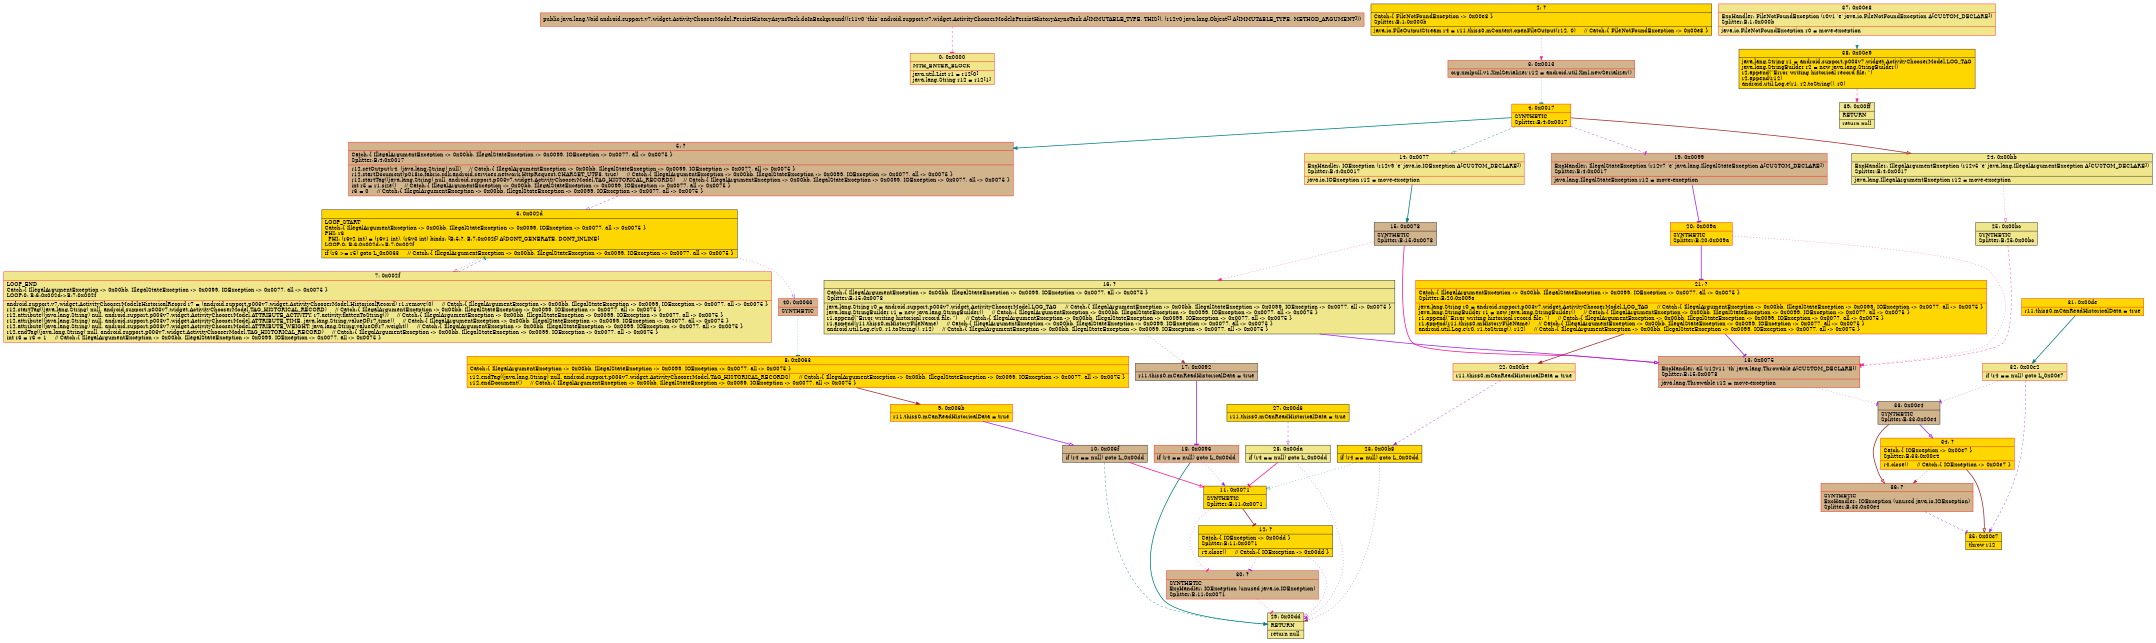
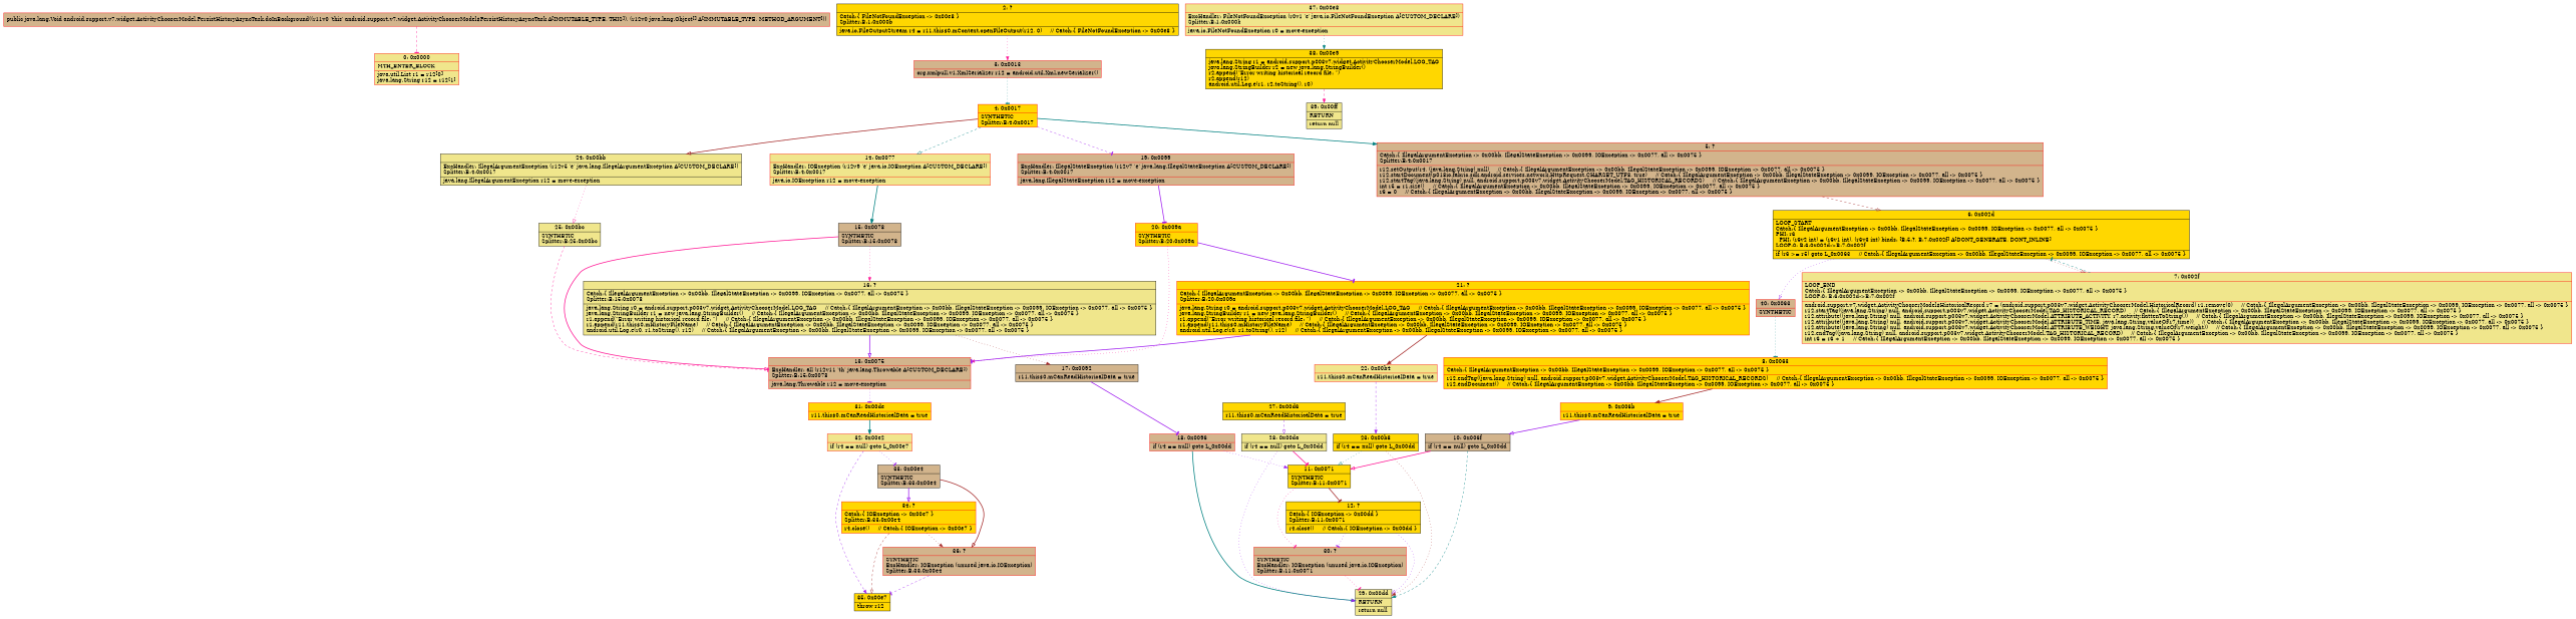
  digraph {
    node [color=red fillcolor=gold shape=record style=filled]
    edge [arrowhead=normal color=purple style=dotted]
    n1 [fillcolor=khaki label="{0\:\ 0x0000|MTH_ENTER_BLOCK\l|java.util.List r1 = r12[0]\ljava.lang.String r12 = r12[1]\l}"]
    n2 [color=black label="{2\:\ ?|Catch:\{ FileNotFoundException \-\> 0x00e8 \}\lSplitter:B:1:0x000b\l|java.io.FileOutputStream r4 = r11.this$0.mContext.openFileOutput(r12, 0)     \/\/ Catch:\{ FileNotFoundException \-\> 0x00e8 \}\l}"]
    n3 [fillcolor=tan label="{3\:\ 0x0013|org.xmlpull.v1.XmlSerializer r12 = android.util.Xml.newSerializer()\l}"]
    n4 [fillcolor=khaki label="{37\:\ 0x00e8|ExcHandler: FileNotFoundException (r0v1 'e' java.io.FileNotFoundException A[CUSTOM_DECLARE])\lSplitter:B:1:0x000b\l|java.io.FileNotFoundException r0 = move\-exception\l}"]
    n5 [color=black label="{38\:\ 0x00e9|java.lang.String r1 = android.support.p003v7.widget.ActivityChooserModel.LOG_TAG\ljava.lang.StringBuilder r2 = new java.lang.StringBuilder()\lr2.append(\"Error writing historical record file: \")\lr2.append(r12)\landroid.util.Log.e(r1, r2.toString(), r0)\l}"]
    n6 [label="{4\:\ 0x0017|SYNTHETIC\lSplitter:B:4:0x0017\l}"]
    n7 [fillcolor=tan label="{5\:\ ?|Catch:\{ IllegalArgumentException \-\> 0x00bb, IllegalStateException \-\> 0x0099, IOException \-\> 0x0077, all \-\> 0x0075 \}\lSplitter:B:4:0x0017\l|r12.setOutput(r4, (java.lang.String) null)     \/\/ Catch:\{ IllegalArgumentException \-\> 0x00bb, IllegalStateException \-\> 0x0099, IOException \-\> 0x0077, all \-\> 0x0075 \}\lr12.startDocument(p018io.fabric.sdk.android.services.network.HttpRequest.CHARSET_UTF8, true)     \/\/ Catch:\{ IllegalArgumentException \-\> 0x00bb, IllegalStateException \-\> 0x0099, IOException \-\> 0x0077, all \-\> 0x0075 \}\lr12.startTag((java.lang.String) null, android.support.p003v7.widget.ActivityChooserModel.TAG_HISTORICAL_RECORDS)     \/\/ Catch:\{ IllegalArgumentException \-\> 0x00bb, IllegalStateException \-\> 0x0099, IOException \-\> 0x0077, all \-\> 0x0075 \}\lint r5 = r1.size()     \/\/ Catch:\{ IllegalArgumentException \-\> 0x00bb, IllegalStateException \-\> 0x0099, IOException \-\> 0x0077, all \-\> 0x0075 \}\lr6 = 0     \/\/ Catch:\{ IllegalArgumentException \-\> 0x00bb, IllegalStateException \-\> 0x0099, IOException \-\> 0x0077, all \-\> 0x0075 \}\l}"]
    n8 [fillcolor=khaki label="{14\:\ 0x0077|ExcHandler: IOException (r12v9 'e' java.io.IOException A[CUSTOM_DECLARE])\lSplitter:B:4:0x0017\l|java.io.IOException r12 = move\-exception\l}"]
    n9 [fillcolor=tan label="{19\:\ 0x0099|ExcHandler: IllegalStateException (r12v7 'e' java.lang.IllegalStateException A[CUSTOM_DECLARE])\lSplitter:B:4:0x0017\l|java.lang.IllegalStateException r12 = move\-exception\l}"]
    n10 [color=black fillcolor=khaki label="{24\:\ 0x00bb|ExcHandler: IllegalArgumentException (r12v5 'e' java.lang.IllegalArgumentException A[CUSTOM_DECLARE])\lSplitter:B:4:0x0017\l|java.lang.IllegalArgumentException r12 = move\-exception\l}"]
    n11 [color=black label="{6\:\ 0x002d|LOOP_START\lCatch:\{ IllegalArgumentException \-\> 0x00bb, IllegalStateException \-\> 0x0099, IOException \-\> 0x0077, all \-\> 0x0075 \}\lPHI: r6 \l  PHI: (r6v2 int) = (r6v1 int), (r6v3 int) binds: [B:5:?, B:7:0x002f] A[DONT_GENERATE, DONT_INLINE]\lLOOP:0: B:6:0x002d\-\>B:7:0x002f\l|if (r6 \>= r5) goto L_0x0063     \/\/ Catch:\{ IllegalArgumentException \-\> 0x00bb, IllegalStateException \-\> 0x0099, IOException \-\> 0x0077, all \-\> 0x0075 \}\l}"]
    n12 [color=black fillcolor=tan label="{15\:\ 0x0078|SYNTHETIC\lSplitter:B:15:0x0078\l}"]
    n13 [label="{20\:\ 0x009a|SYNTHETIC\lSplitter:B:20:0x009a\l}"]
    n14 [color=black fillcolor=khaki label="{25\:\ 0x00bc|SYNTHETIC\lSplitter:B:25:0x00bc\l}"]
    n15 [fillcolor=khaki label="{7\:\ 0x002f|LOOP_END\lCatch:\{ IllegalArgumentException \-\> 0x00bb, IllegalStateException \-\> 0x0099, IOException \-\> 0x0077, all \-\> 0x0075 \}\lLOOP:0: B:6:0x002d\-\>B:7:0x002f\l|android.support.v7.widget.ActivityChooserModel$HistoricalRecord r7 = (android.support.p003v7.widget.ActivityChooserModel.HistoricalRecord) r1.remove(0)     \/\/ Catch:\{ IllegalArgumentException \-\> 0x00bb, IllegalStateException \-\> 0x0099, IOException \-\> 0x0077, all \-\> 0x0075 \}\lr12.startTag((java.lang.String) null, android.support.p003v7.widget.ActivityChooserModel.TAG_HISTORICAL_RECORD)     \/\/ Catch:\{ IllegalArgumentException \-\> 0x00bb, IllegalStateException \-\> 0x0099, IOException \-\> 0x0077, all \-\> 0x0075 \}\lr12.attribute((java.lang.String) null, android.support.p003v7.widget.ActivityChooserModel.ATTRIBUTE_ACTIVITY, r7.activity.flattenToString())     \/\/ Catch:\{ IllegalArgumentException \-\> 0x00bb, IllegalStateException \-\> 0x0099, IOException \-\> 0x0077, all \-\> 0x0075 \}\lr12.attribute((java.lang.String) null, android.support.p003v7.widget.ActivityChooserModel.ATTRIBUTE_TIME, java.lang.String.valueOf(r7.time))     \/\/ Catch:\{ IllegalArgumentException \-\> 0x00bb, IllegalStateException \-\> 0x0099, IOException \-\> 0x0077, all \-\> 0x0075 \}\lr12.attribute((java.lang.String) null, android.support.p003v7.widget.ActivityChooserModel.ATTRIBUTE_WEIGHT, java.lang.String.valueOf(r7.weight))     \/\/ Catch:\{ IllegalArgumentException \-\> 0x00bb, IllegalStateException \-\> 0x0099, IOException \-\> 0x0077, all \-\> 0x0075 \}\lr12.endTag((java.lang.String) null, android.support.p003v7.widget.ActivityChooserModel.TAG_HISTORICAL_RECORD)     \/\/ Catch:\{ IllegalArgumentException \-\> 0x00bb, IllegalStateException \-\> 0x0099, IOException \-\> 0x0077, all \-\> 0x0075 \}\lint r6 = r6 + 1     \/\/ Catch:\{ IllegalArgumentException \-\> 0x00bb, IllegalStateException \-\> 0x0099, IOException \-\> 0x0077, all \-\> 0x0075 \}\l}"]
    n16 [fillcolor=tan label="{40\:\ 0x0063|SYNTHETIC\l}"]
    n17 [label="{8\:\ 0x0063|Catch:\{ IllegalArgumentException \-\> 0x00bb, IllegalStateException \-\> 0x0099, IOException \-\> 0x0077, all \-\> 0x0075 \}\l|r12.endTag((java.lang.String) null, android.support.p003v7.widget.ActivityChooserModel.TAG_HISTORICAL_RECORDS)     \/\/ Catch:\{ IllegalArgumentException \-\> 0x00bb, IllegalStateException \-\> 0x0099, IOException \-\> 0x0077, all \-\> 0x0075 \}\lr12.endDocument()     \/\/ Catch:\{ IllegalArgumentException \-\> 0x00bb, IllegalStateException \-\> 0x0099, IOException \-\> 0x0077, all \-\> 0x0075 \}\l}"]
    n18 [label="{9\:\ 0x006b|r11.this$0.mCanReadHistoricalData = true\l}"]
    n19 [color=black fillcolor=tan label="{10\:\ 0x006f|if (r4 == null) goto L_0x00dd\l}"]
    n20 [color=black label="{11\:\ 0x0071|SYNTHETIC\lSplitter:B:11:0x0071\l}"]
    n21 [color=black fillcolor=khaki label="{29\:\ 0x00dd|RETURN\l|return null\l}"]
    n22 [color=black label="{12\:\ ?|Catch:\{ IOException \-\> 0x00dd \}\lSplitter:B:11:0x0071\l|r4.close()     \/\/ Catch:\{ IOException \-\> 0x00dd \}\l}"]
    n23 [fillcolor=tan label="{30\:\ ?|SYNTHETIC\lExcHandler: IOException (unused java.io.IOException)\lSplitter:B:11:0x0071\l}"]
    n24 [fillcolor=tan label="{13\:\ 0x0075|ExcHandler: all (r12v11 'th' java.lang.Throwable A[CUSTOM_DECLARE])\lSplitter:B:15:0x0078\l|java.lang.Throwable r12 = move\-exception\l}"]
    n25 [label="{31\:\ 0x00de|r11.this$0.mCanReadHistoricalData = true\l}"]
    n26 [fillcolor=khaki label="{32\:\ 0x00e2|if (r4 == null) goto L_0x00e7\l}"]
    n27 [color=black fillcolor=khaki label="{16\:\ ?|Catch:\{ IllegalArgumentException \-\> 0x00bb, IllegalStateException \-\> 0x0099, IOException \-\> 0x0077, all \-\> 0x0075 \}\lSplitter:B:15:0x0078\l|java.lang.String r0 = android.support.p003v7.widget.ActivityChooserModel.LOG_TAG     \/\/ Catch:\{ IllegalArgumentException \-\> 0x00bb, IllegalStateException \-\> 0x0099, IOException \-\> 0x0077, all \-\> 0x0075 \}\ljava.lang.StringBuilder r1 = new java.lang.StringBuilder()     \/\/ Catch:\{ IllegalArgumentException \-\> 0x00bb, IllegalStateException \-\> 0x0099, IOException \-\> 0x0077, all \-\> 0x0075 \}\lr1.append(\"Error writing historical record file: \")     \/\/ Catch:\{ IllegalArgumentException \-\> 0x00bb, IllegalStateException \-\> 0x0099, IOException \-\> 0x0077, all \-\> 0x0075 \}\lr1.append(r11.this$0.mHistoryFileName)     \/\/ Catch:\{ IllegalArgumentException \-\> 0x00bb, IllegalStateException \-\> 0x0099, IOException \-\> 0x0077, all \-\> 0x0075 \}\landroid.util.Log.e(r0, r1.toString(), r12)     \/\/ Catch:\{ IllegalArgumentException \-\> 0x00bb, IllegalStateException \-\> 0x0099, IOException \-\> 0x0077, all \-\> 0x0075 \}\l}"]
    n28 [color=black fillcolor=tan label="{17\:\ 0x0092|r11.this$0.mCanReadHistoricalData = true\l}"]
    n29 [fillcolor=tan label="{18\:\ 0x0096|if (r4 == null) goto L_0x00dd\l}"]
    n30 [label="{21\:\ ?|Catch:\{ IllegalArgumentException \-\> 0x00bb, IllegalStateException \-\> 0x0099, IOException \-\> 0x0077, all \-\> 0x0075 \}\lSplitter:B:20:0x009a\l|java.lang.String r0 = android.support.p003v7.widget.ActivityChooserModel.LOG_TAG     \/\/ Catch:\{ IllegalArgumentException \-\> 0x00bb, IllegalStateException \-\> 0x0099, IOException \-\> 0x0077, all \-\> 0x0075 \}\ljava.lang.StringBuilder r1 = new java.lang.StringBuilder()     \/\/ Catch:\{ IllegalArgumentException \-\> 0x00bb, IllegalStateException \-\> 0x0099, IOException \-\> 0x0077, all \-\> 0x0075 \}\lr1.append(\"Error writing historical record file: \")     \/\/ Catch:\{ IllegalArgumentException \-\> 0x00bb, IllegalStateException \-\> 0x0099, IOException \-\> 0x0077, all \-\> 0x0075 \}\lr1.append(r11.this$0.mHistoryFileName)     \/\/ Catch:\{ IllegalArgumentException \-\> 0x00bb, IllegalStateException \-\> 0x0099, IOException \-\> 0x0077, all \-\> 0x0075 \}\landroid.util.Log.e(r0, r1.toString(), r12)     \/\/ Catch:\{ IllegalArgumentException \-\> 0x00bb, IllegalStateException \-\> 0x0099, IOException \-\> 0x0077, all \-\> 0x0075 \}\l}"]
    n31 [fillcolor=khaki label="{22\:\ 0x00b4|r11.this$0.mCanReadHistoricalData = true\l}"]
    n32 [color=black label="{23\:\ 0x00b8|if (r4 == null) goto L_0x00dd\l}"]
    n33 [color=black label="{27\:\ 0x00d6|r11.this$0.mCanReadHistoricalData = true\l}"]
    n34 [color=black fillcolor=khaki label="{28\:\ 0x00da|if (r4 == null) goto L_0x00dd\l}"]
    n35 [color=black fillcolor=tan label="{33\:\ 0x00e4|SYNTHETIC\lSplitter:B:33:0x00e4\l}"]
    n36 [color=black label="{35\:\ 0x00e7|throw r12\l}"]
    n37 [label="{34\:\ ?|Catch:\{ IOException \-\> 0x00e7 \}\lSplitter:B:33:0x00e4\l|r4.close()     \/\/ Catch:\{ IOException \-\> 0x00e7 \}\l}"]
    n38 [fillcolor=tan label="{36\:\ ?|SYNTHETIC\lExcHandler: IOException (unused java.io.IOException)\lSplitter:B:33:0x00e4\l}"]
    n39 [color=black fillcolor=khaki label="{39\:\ 0x00ff|RETURN\l|return null\l}"]
    n40 [fillcolor=tan label="{public java.lang.Void android.support.v7.widget.ActivityChooserModel.PersistHistoryAsyncTask.doInBackground((r11v0 'this' android.support.v7.widget.ActivityChooserModel$PersistHistoryAsyncTask A[IMMUTABLE_TYPE, THIS]), (r12v0 java.lang.Object[] A[IMMUTABLE_TYPE, METHOD_ARGUMENT])) }"]
    n2 -> n3 [color=deeppink]
    n3 -> n6 [arrowhead=tee color=teal]
    n4 -> n5 [color=teal]
    n5 -> n39 [color=deeppink style=dashed]
    n6 -> n7 [color=teal style=bold]
    n6 -> n8 [arrowhead=onormal color=teal style=dashed]
    n6 -> n9 [arrowhead=tee style=dashed]
    n6 -> n10 [arrowhead=onormal color=brown style=bold]
-   n7 -> n11 [arrowhead=onormal style=dashed]
+   n7 -> n11 [arrowhead=onormal color=brown style=dashed]
    n8 -> n12 [color=teal style=bold]
    n9 -> n13 [arrowhead=tee style=bold]
    n10 -> n14 [arrowhead=onormal color=deeppink]
    n11 -> n15 [arrowhead=onormal color=brown]
    n11 -> n16 [arrowhead=onormal]
    n12 -> n24 [arrowhead=onormal color=deeppink style=bold]
    n12 -> n27 [color=deeppink]
    n13 -> n24 [color=deeppink]
    n13 -> n30 [arrowhead=tee style=bold]
    n14 -> n24 [arrowhead=tee color=deeppink style=dashed]
    n15 -> n11 [arrowhead=tee color=teal style=dashed]
    n16 -> n17 [arrowhead=tee color=teal]
    n17 -> n18 [color=brown style=bold]
    n18 -> n19 [arrowhead=onormal style=bold]
    n19 -> n20 [arrowhead=onormal color=deeppink style=bold]
    n19 -> n21 [color=teal style=dashed]
    n20 -> n22 [arrowhead=tee color=brown style=bold]
    n20 -> n23 [arrowhead=tee color=deeppink]
    n22 -> n21 [arrowhead=onormal]
    n22 -> n23 [arrowhead=tee]
    n23 -> n21 [arrowhead=tee color=deeppink]
-   n24 -> n35 [arrowhead=tee]
+   n24 -> n25 [arrowhead=tee]
    n25 -> n26 [color=teal style=bold]
    n26 -> n35 [arrowhead=tee]
    n26 -> n36 [style=dashed]
    n27 -> n24 [arrowhead=onormal style=bold]
    n27 -> n28 [color=brown]
    n28 -> n29 [arrowhead=tee style=bold]
    n29 -> n20
    n29 -> n21 [arrowhead=onormal color=teal style=bold]
    n30 -> n24 [arrowhead=tee style=bold]
    n30 -> n31 [color=brown style=bold]
    n31 -> n32 [style=dashed]
    n32 -> n20 [arrowhead=onormal color=teal]
    n32 -> n21 [color=brown]
    n33 -> n34 [arrowhead=onormal style=dashed]
    n34 -> n20 [arrowhead=tee color=deeppink style=bold]
    n34 -> n21
    n35 -> n37 [arrowhead=onormal style=bold]
    n35 -> n38 [arrowhead=onormal color=brown style=bold]
-   n37 -> n36 [arrowhead=onormal color=brown style=bold]
+   n37 -> n36 [arrowhead=onormal color=brown style=dashed]
    n37 -> n38 [color=brown]
    n38 -> n36 [arrowhead=tee style=dashed]
    n40 -> n1 [arrowhead=tee color=deeppink style=dashed]
  }
